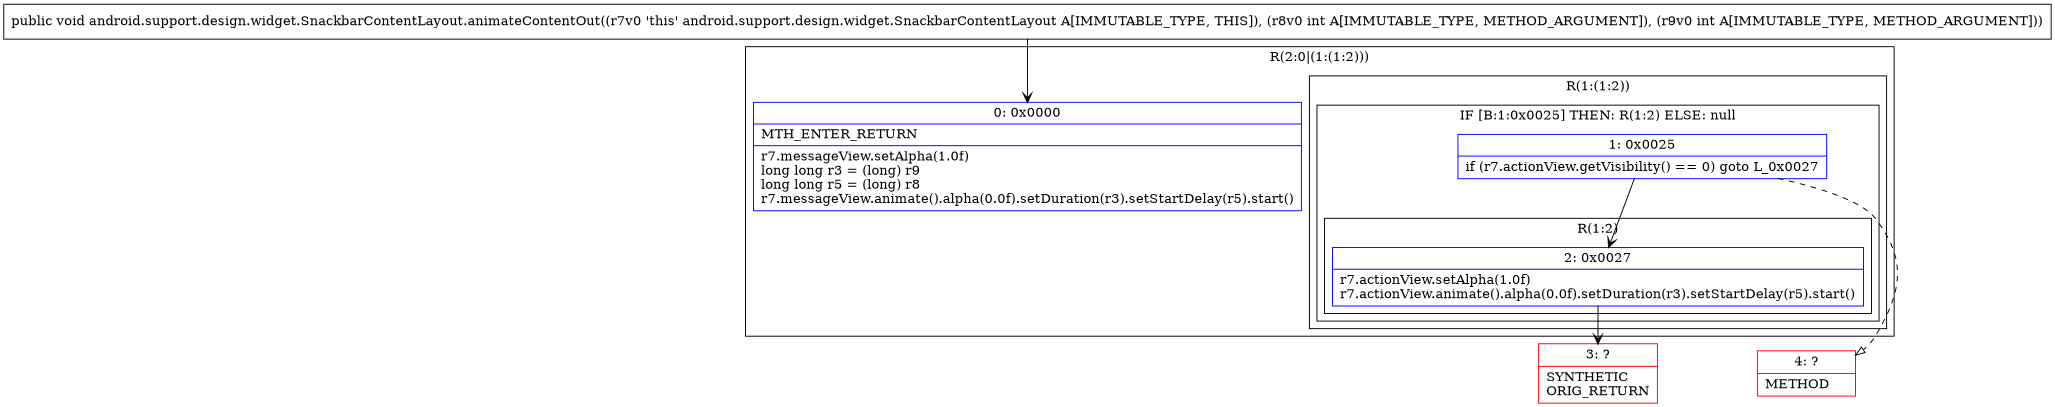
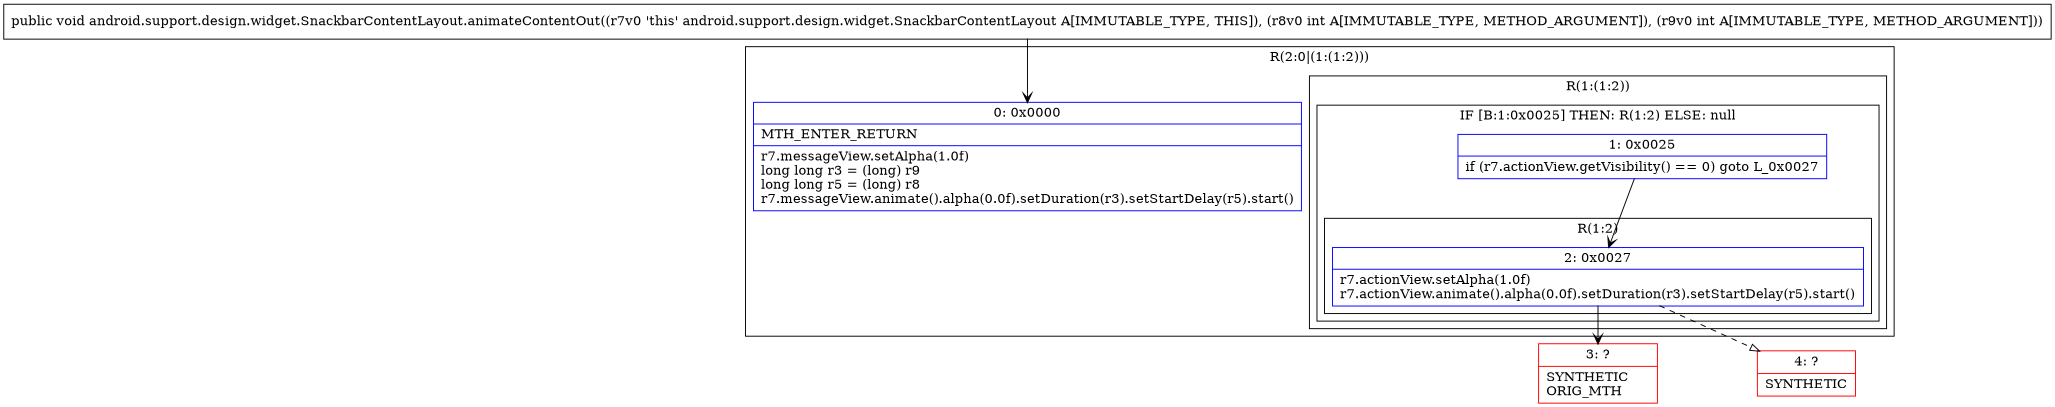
  digraph {
    node [color=blue shape=record]
    edge [arrowhead=vee]
    n1 [label="{2\:\ 0x0027|r7.actionView.setAlpha(1.0f)\lr7.actionView.animate().alpha(0.0f).setDuration(r3).setStartDelay(r5).start()\l}"]
    n2 [label="{1\:\ 0x0025|if (r7.actionView.getVisibility() == 0) goto L_0x0027\l}"]
    n3 [label="{0\:\ 0x0000|MTH_ENTER_RETURN\l|r7.messageView.setAlpha(1.0f)\llong long r3 = (long) r9\llong long r5 = (long) r8\lr7.messageView.animate().alpha(0.0f).setDuration(r3).setStartDelay(r5).start()\l}"]
-   n4 [color=red label="{3\:\ ?|SYNTHETIC\lORIG_RETURN\l}"]
-   n5 [color=red label="{4\:\ ?|METHOD\l}"]
+   n4 [color=red label="{3\:\ ?|SYNTHETIC\lORIG_MTH\l}"]
+   n5 [color=red label="{4\:\ ?|SYNTHETIC\l}"]
    n6 [label="{public void android.support.design.widget.SnackbarContentLayout.animateContentOut((r7v0 'this' android.support.design.widget.SnackbarContentLayout A[IMMUTABLE_TYPE, THIS]), (r8v0 int A[IMMUTABLE_TYPE, METHOD_ARGUMENT]), (r9v0 int A[IMMUTABLE_TYPE, METHOD_ARGUMENT])) }" color=""]
    subgraph cluster_1 {
      label="R(2:0|(1:(1:2)))"
      n3
      subgraph cluster_2 {
        label="R(1:(1:2))"
        subgraph cluster_3 {
          label="IF [B:1:0x0025] THEN: R(1:2) ELSE: null"
          n2
          subgraph cluster_4 {
            label="R(1:2)"
            n1
          }
        }
      }
    }
    n1 -> n4
    n2 -> n1
-   n2 -> n5 [arrowhead=onormal style=dashed]
+   n1 -> n5 [arrowhead=onormal style=dashed]
    n6 -> n3
  }
